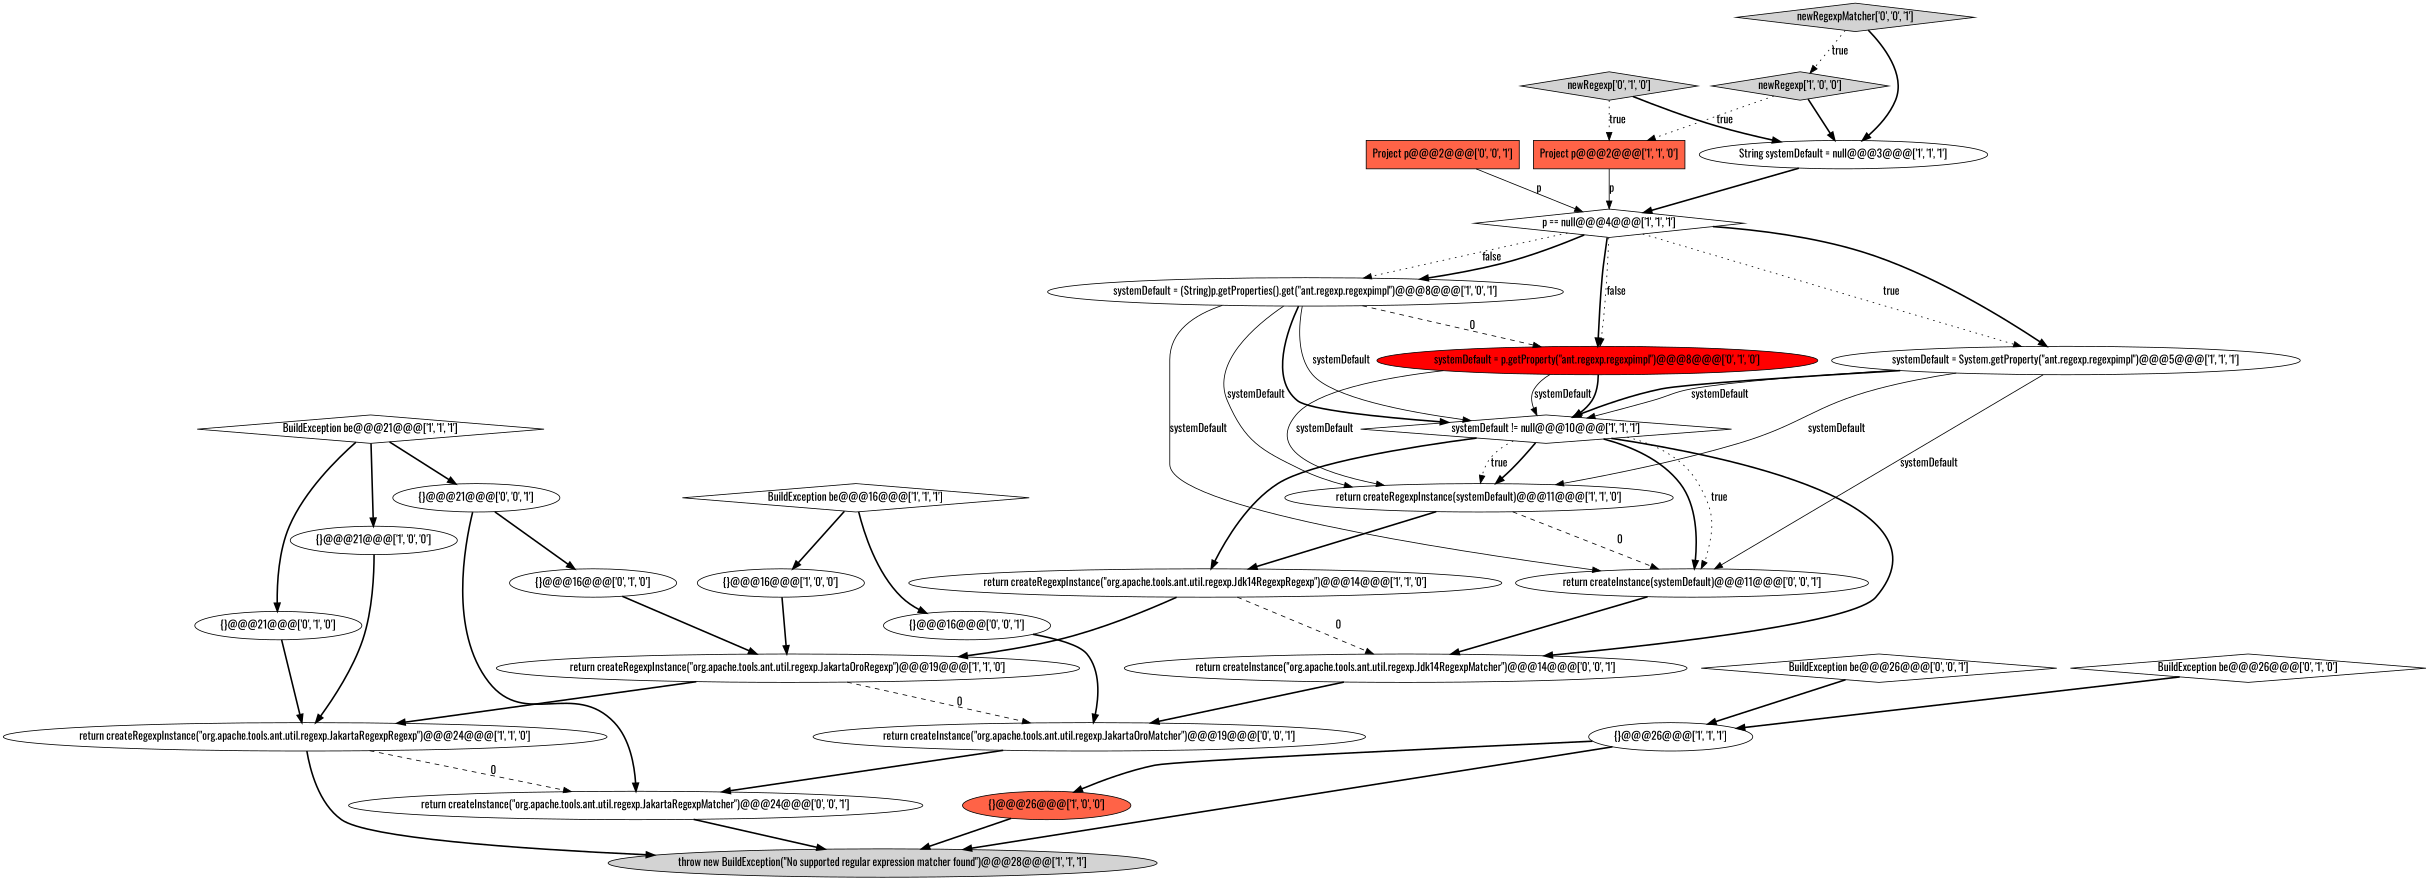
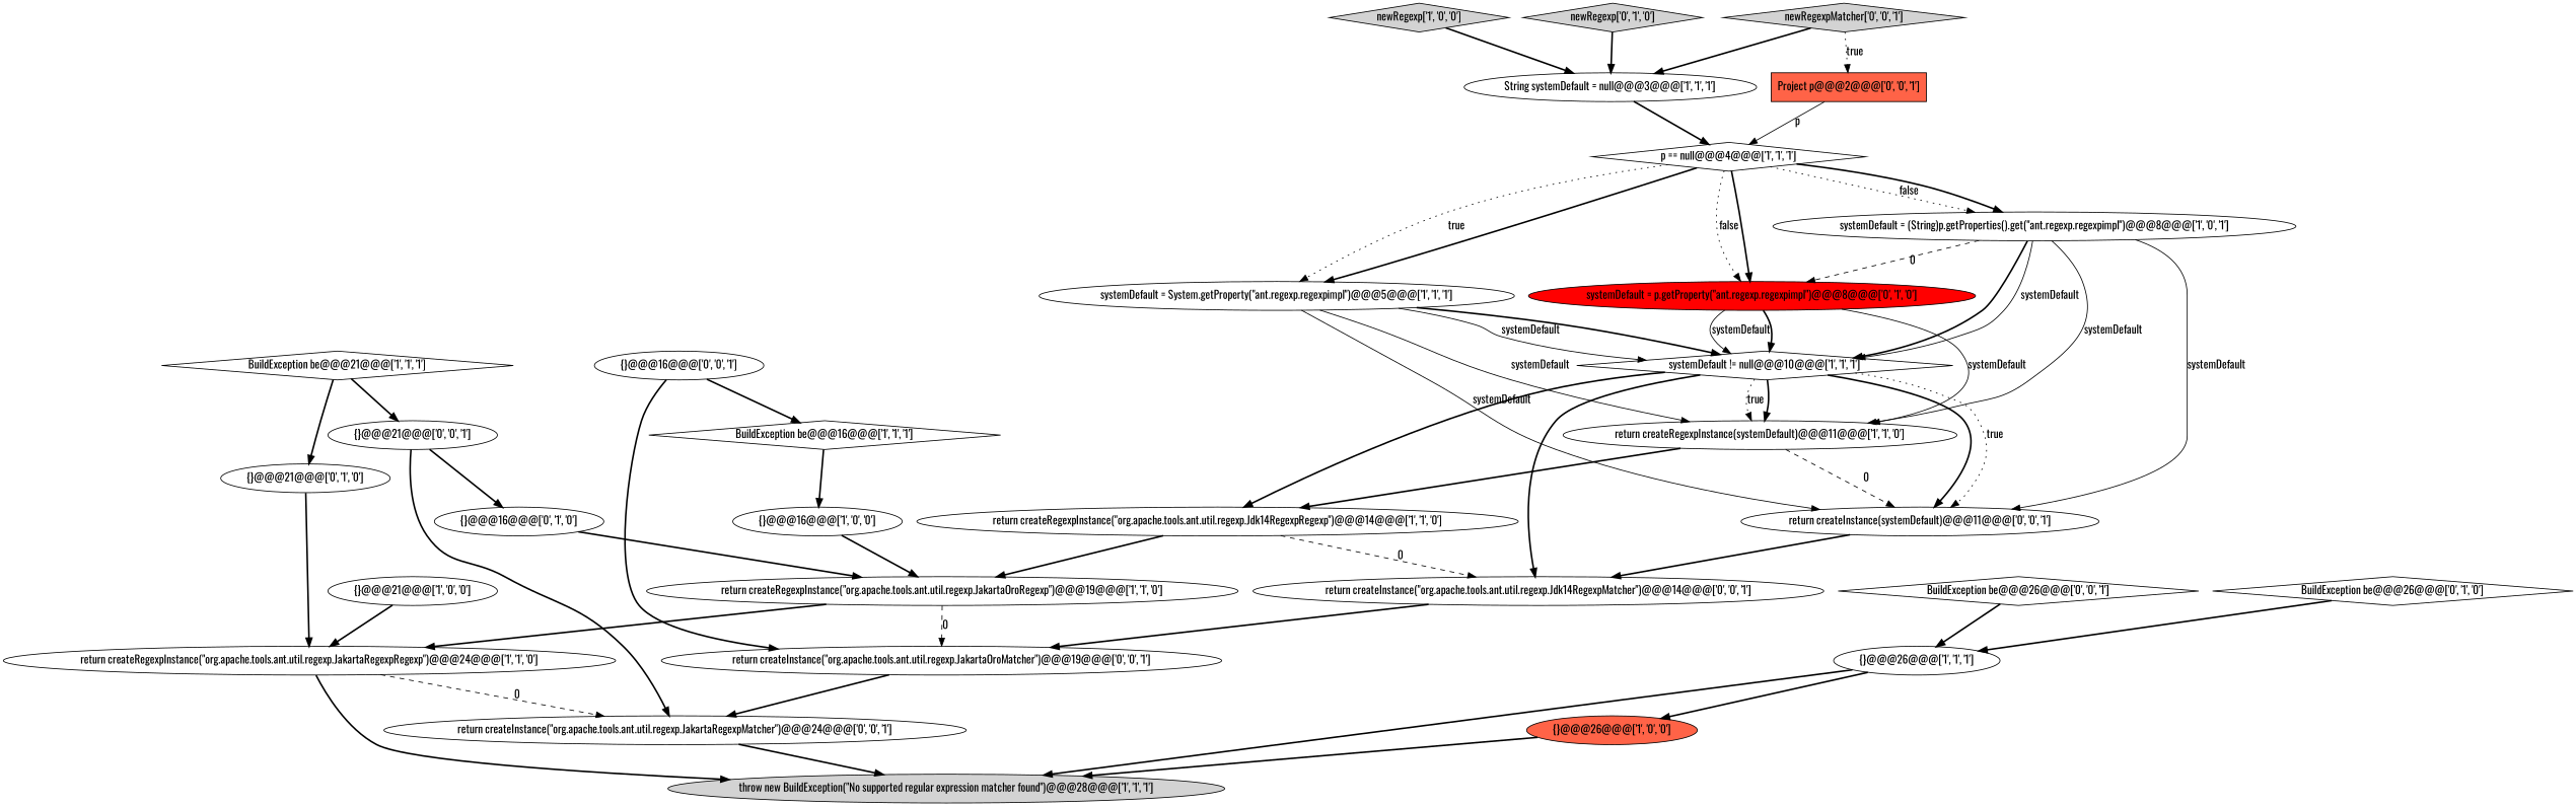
  digraph {
    fontname=Oswald
    node [fillcolor=white fontname=Oswald shape=ellipse style=filled]
    edge [fontname=Oswald style=bold]
    n1 [fillcolor=tomato label="Project p@@@2@@@['0', '0', '1']" shape=box]
    n2 [label="p == null@@@4@@@['1', '1', '1']" shape=diamond]
    n3 [fillcolor=red label="systemDefault = p.getProperty(\"ant.regexp.regexpimpl\")@@@8@@@['0', '1', '0']"]
    n4 [label="systemDefault = System.getProperty(\"ant.regexp.regexpimpl\")@@@5@@@['1', '1', '1']"]
    n5 [label="systemDefault = (String)p.getProperties().get(\"ant.regexp.regexpimpl\")@@@8@@@['1', '0', '1']"]
    n6 [fillcolor=lightgray label="newRegexp['1', '0', '0']" shape=diamond]
    n7 [label="String systemDefault = null@@@3@@@['1', '1', '1']"]
-   n8 [fillcolor=tomato label="Project p@@@2@@@['1', '1', '0']" shape=box]
    n9 [label="{}@@@16@@@['1', '0', '0']"]
    n10 [label="return createRegexpInstance(\"org.apache.tools.ant.util.regexp.JakartaOroRegexp\")@@@19@@@['1', '1', '0']"]
    n11 [label="return createInstance(\"org.apache.tools.ant.util.regexp.JakartaOroMatcher\")@@@19@@@['0', '0', '1']"]
    n12 [label="return createRegexpInstance(\"org.apache.tools.ant.util.regexp.JakartaRegexpRegexp\")@@@24@@@['1', '1', '0']"]
    n13 [fillcolor=tomato label="{}@@@26@@@['1', '0', '0']"]
    n14 [fillcolor=lightgray label="throw new BuildException(\"No supported regular expression matcher found\")@@@28@@@['1', '1', '1']"]
    n15 [label="BuildException be@@@16@@@['1', '1', '1']" shape=diamond]
    n16 [label="{}@@@16@@@['0', '0', '1']"]
    n17 [label="{}@@@16@@@['0', '1', '0']"]
    n18 [label="{}@@@21@@@['0', '0', '1']"]
    n19 [label="return createInstance(\"org.apache.tools.ant.util.regexp.JakartaRegexpMatcher\")@@@24@@@['0', '0', '1']"]
    n20 [label="return createRegexpInstance(\"org.apache.tools.ant.util.regexp.Jdk14RegexpRegexp\")@@@14@@@['1', '1', '0']"]
    n21 [label="return createInstance(\"org.apache.tools.ant.util.regexp.Jdk14RegexpMatcher\")@@@14@@@['0', '0', '1']"]
    n22 [label="{}@@@26@@@['1', '1', '1']"]
    n23 [label="return createRegexpInstance(systemDefault)@@@11@@@['1', '1', '0']"]
    n24 [label="systemDefault != null@@@10@@@['1', '1', '1']" shape=diamond]
    n25 [label="return createInstance(systemDefault)@@@11@@@['0', '0', '1']"]
    n26 [label="BuildException be@@@26@@@['0', '1', '0']" shape=diamond]
    n27 [fillcolor=lightgray label="newRegexpMatcher['0', '0', '1']" shape=diamond]
    n28 [fillcolor=lightgray label="newRegexp['0', '1', '0']" shape=diamond]
    n29 [label="{}@@@21@@@['1', '0', '0']"]
    n30 [label="BuildException be@@@26@@@['0', '0', '1']" shape=diamond]
    n31 [label="{}@@@21@@@['0', '1', '0']"]
    n32 [label="BuildException be@@@21@@@['1', '1', '1']" shape=diamond]
    n1 -> n2 [label=p style=solid]
    n2 -> n3 [label=false style=dotted]
    n2 -> n3
    n2 -> n4
    n2 -> n4 [label=true style=dotted]
    n2 -> n5 [label=false style=dotted]
    n2 -> n5
    n3 -> n23 [label=systemDefault style=solid]
    n3 -> n24 [label=systemDefault style=solid]
    n3 -> n24
    n4 -> n23 [label=systemDefault style=solid]
    n4 -> n24
    n4 -> n24 [label=systemDefault style=solid]
    n4 -> n25 [label=systemDefault style=solid]
    n5 -> n3 [label=0 style=dashed]
    n5 -> n23 [label=systemDefault style=solid]
    n5 -> n24
    n5 -> n24 [label=systemDefault style=solid]
    n5 -> n25 [label=systemDefault style=solid]
    n6 -> n7
-   n6 -> n8 [label=true style=dotted]
    n7 -> n2
-   n8 -> n2 [label=p style=solid]
    n9 -> n10
    n10 -> n11 [label=0 style=dashed]
    n10 -> n12
    n11 -> n19
    n12 -> n14
    n12 -> n19 [label=0 style=dashed]
    n13 -> n14
    n15 -> n9
-   n15 -> n16
+   n16 -> n15
    n16 -> n11
    n17 -> n10
    n18 -> n17
    n18 -> n19
    n19 -> n14
    n20 -> n10
    n20 -> n21 [label=0 style=dashed]
    n21 -> n11
    n22 -> n13
    n22 -> n14
    n23 -> n20
    n23 -> n25 [label=0 style=dashed]
    n24 -> n20
    n24 -> n21
    n24 -> n23
    n24 -> n23 [label=true style=dotted]
    n24 -> n25
    n24 -> n25 [label=true style=dotted]
    n25 -> n21
    n26 -> n22
-   n27 -> n6 [label=true style=dotted]
+   n27 -> n1 [label=true style=dotted]
    n27 -> n7
    n28 -> n7
-   n28 -> n8 [label=true style=dotted]
    n29 -> n12
    n30 -> n22
    n31 -> n12
    n32 -> n18
-   n32 -> n29
    n32 -> n31
  }
